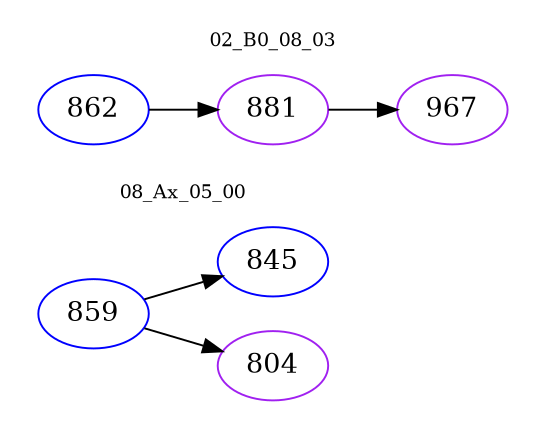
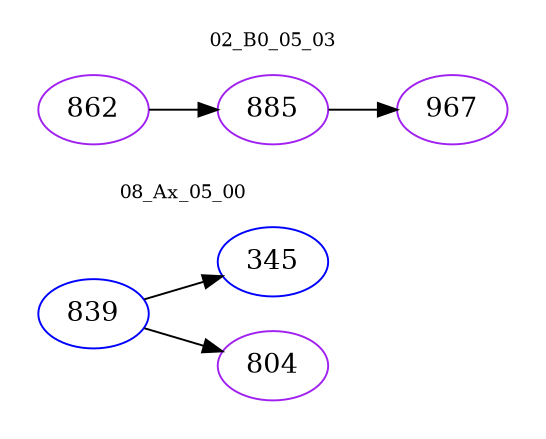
  digraph {
    rankdir=LR
    node [color=blue]
    edge [color=black]
-   n1 [label=859]
+   n1 [label=839]
    n2 [color=purple label=804]
-   n3 [label=845]
-   n4 [color=purple label=881]
-   n5 [label=862]
+   n3 [label=345]
+   n4 [color=purple label=885]
+   n5 [color=purple label=862]
    n6 [color=purple label=967]
    subgraph cluster_1 {
      color=white
      fontsize=10
      label="08_Ax_05_00"
      n1
      n2
      n3
    }
    subgraph cluster_2 {
      color=white
      fontsize=10
-     label="02_B0_08_03"
+     label="02_B0_05_03"
      n4
      n5
      n6
    }
    n1 -> n2
    n1 -> n3
    n4 -> n6
    n5 -> n4
  }
